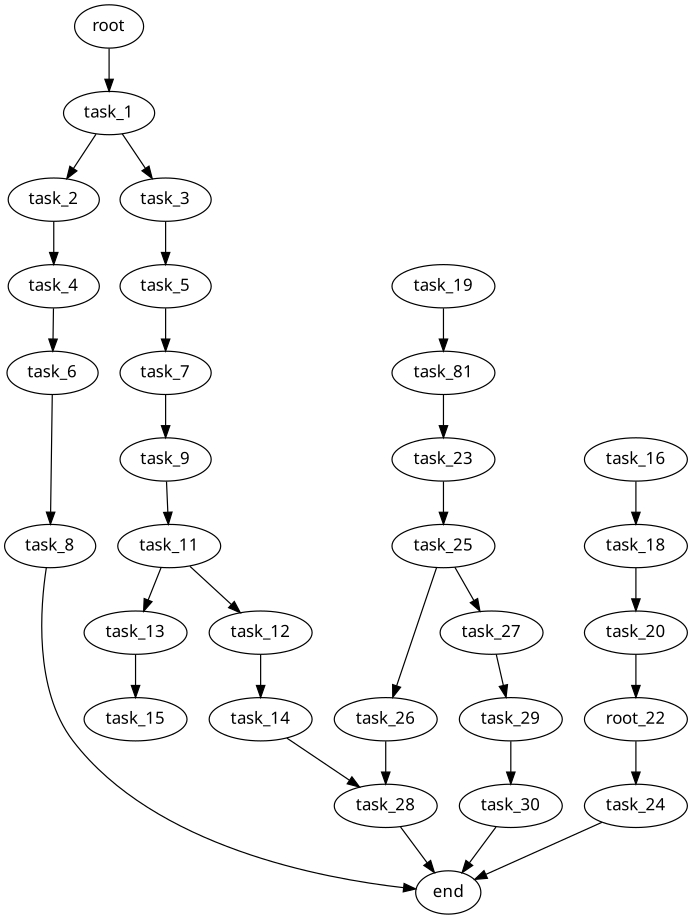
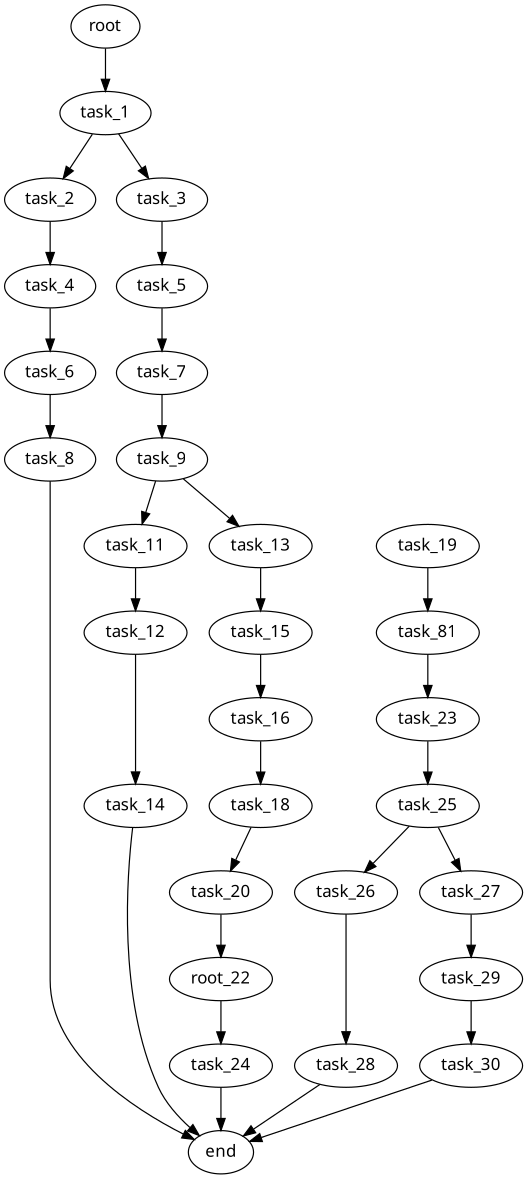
  digraph {
    fontname="Noto Sans"
    node [fontname="Noto Sans"]
    edge [fontname="Noto Sans"]
    root
    task_1
    task_2
    task_3
    task_4
    task_5
    task_6
    task_7
    task_8
    task_9
    end
    task_11
    task_12
    task_13
    task_14
    task_15
    task_16
    task_18
    task_20
    n20 [label=task_81]
    task_19
    n22 [label=root_22]
    task_23
    task_24
    task_25
    task_26
    task_27
    task_28
    task_29
    task_30
    root -> task_1
    task_1 -> task_2
    task_1 -> task_3
    task_2 -> task_4
    task_3 -> task_5
    task_4 -> task_6
    task_5 -> task_7
    task_6 -> task_8
    task_7 -> task_9
    task_8 -> end
    task_9 -> task_11
    task_11 -> task_12
-   task_11 -> task_13
+   task_9 -> task_13
    task_12 -> task_14
    task_13 -> task_15
-   task_14 -> task_28
+   task_14 -> end
+   task_15 -> task_16
    task_16 -> task_18
    task_18 -> task_20
    task_20 -> n22
    n20 -> task_23
    task_19 -> n20
    n22 -> task_24
    task_23 -> task_25
    task_24 -> end
    task_25 -> task_26
    task_25 -> task_27
    task_26 -> task_28
    task_27 -> task_29
    task_28 -> end
    task_29 -> task_30
    task_30 -> end
  }
